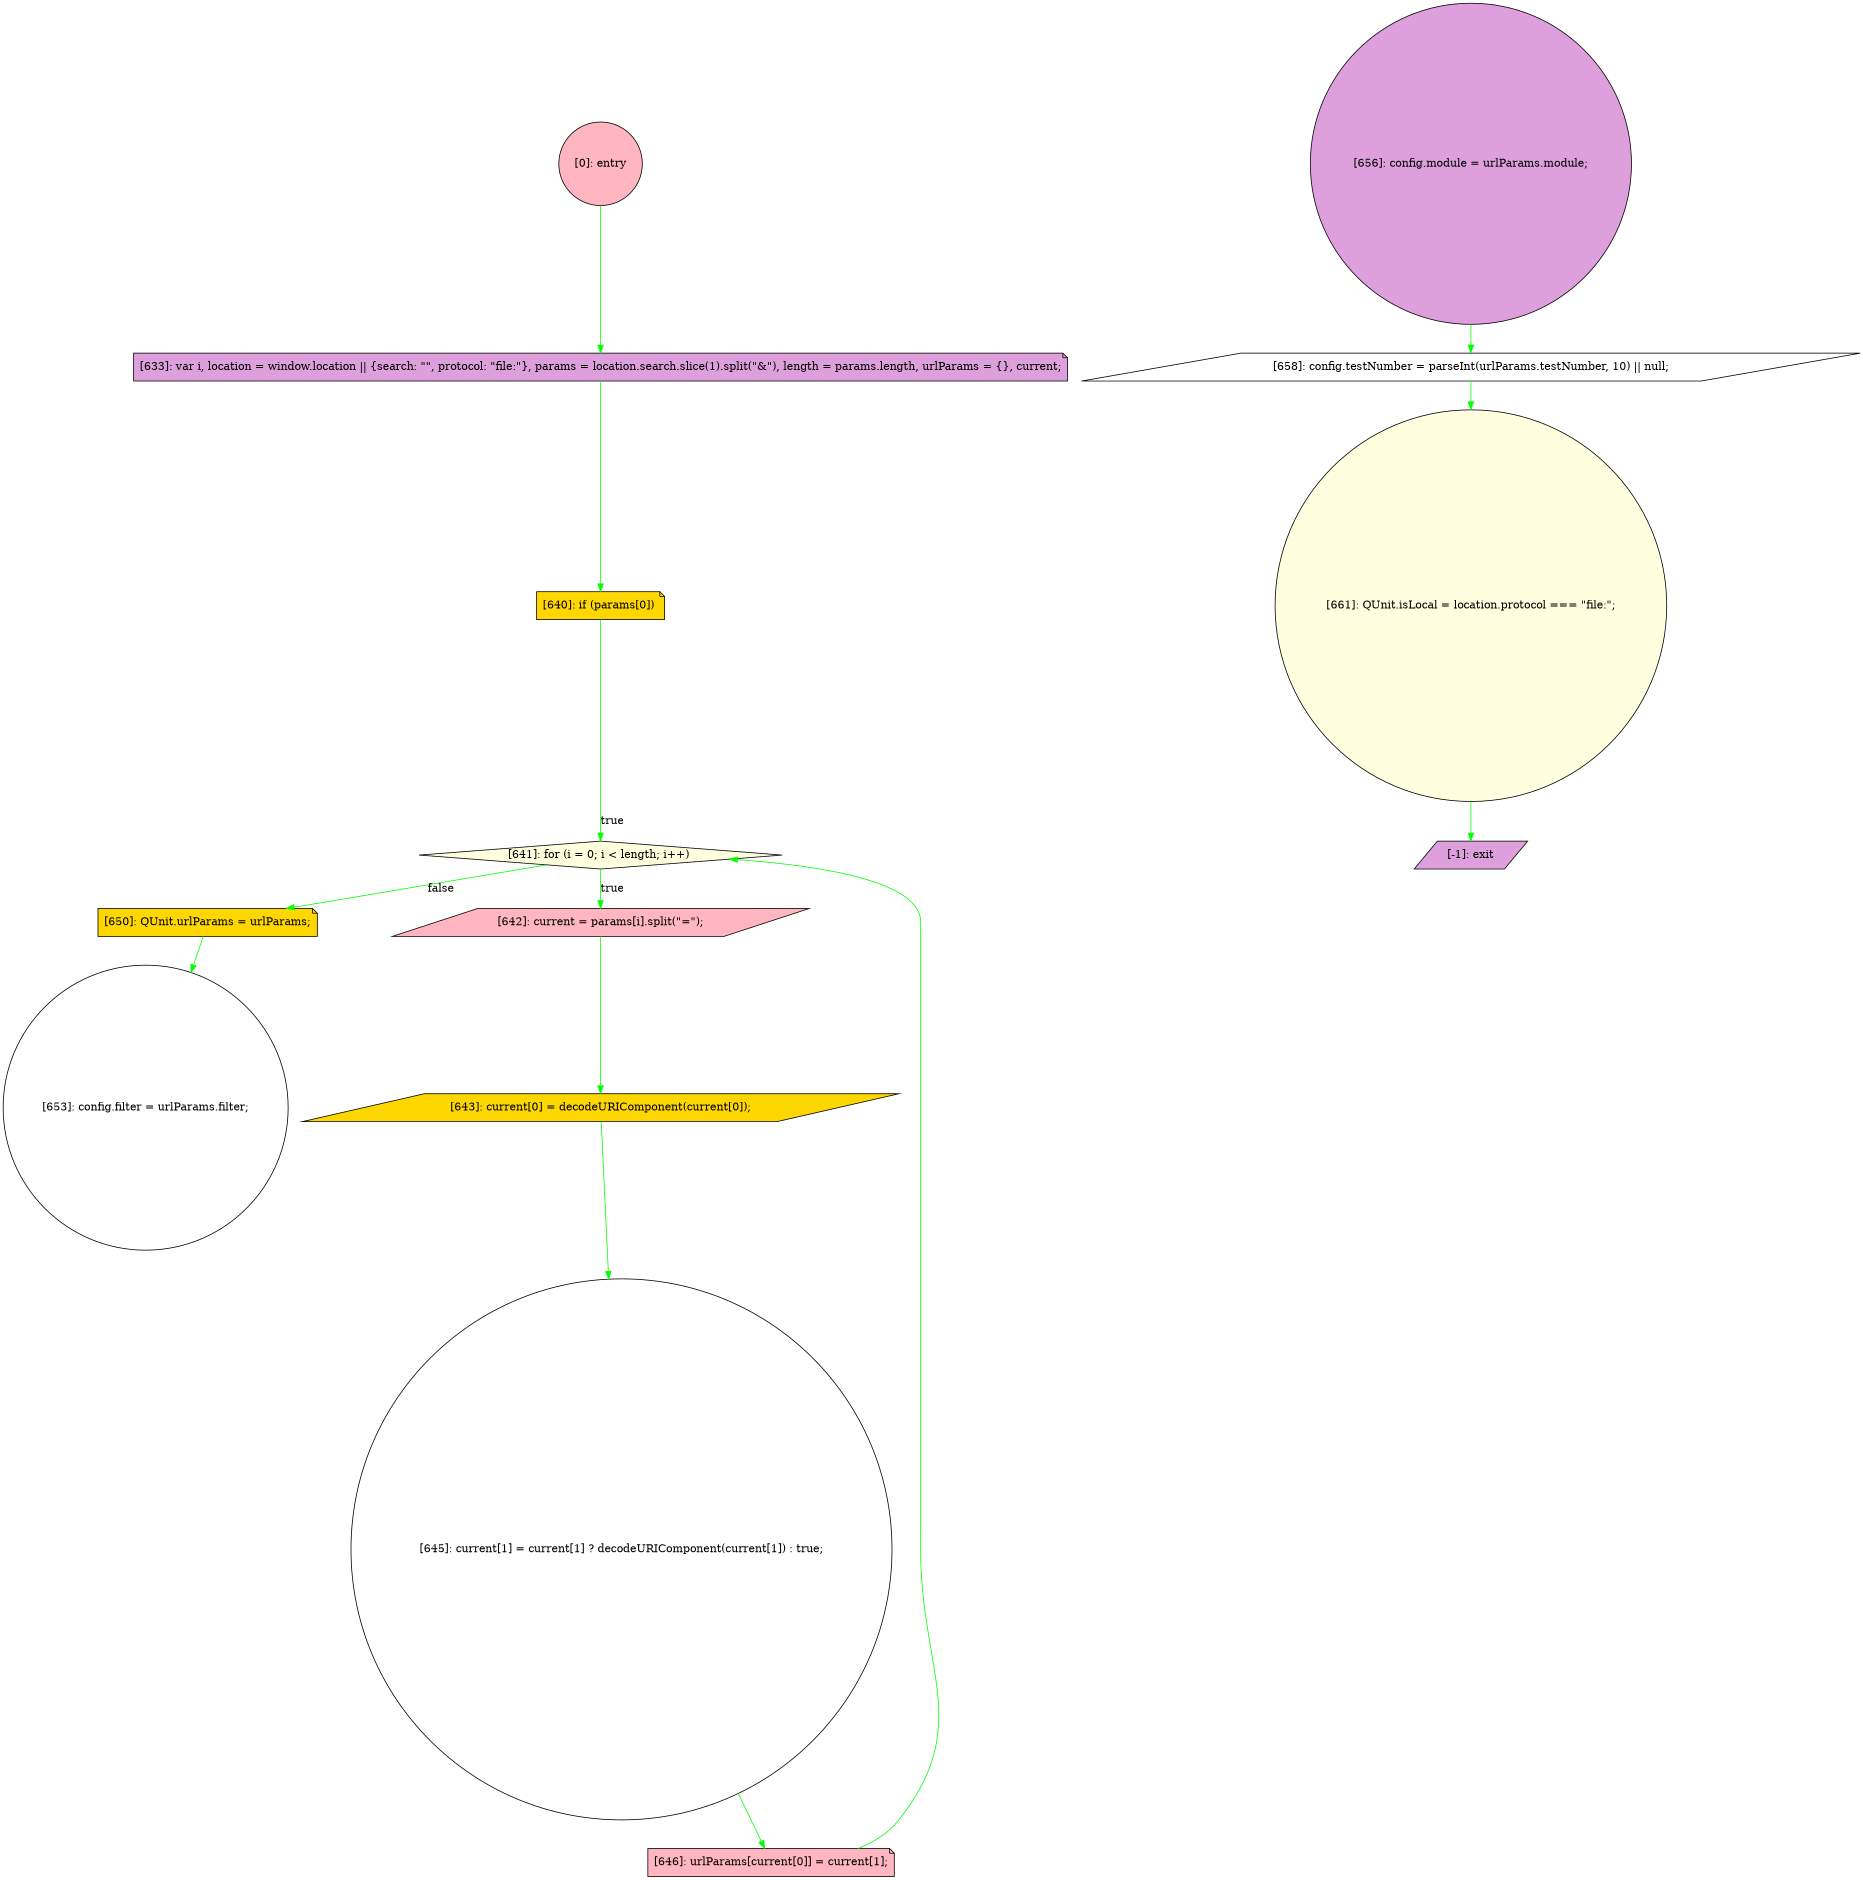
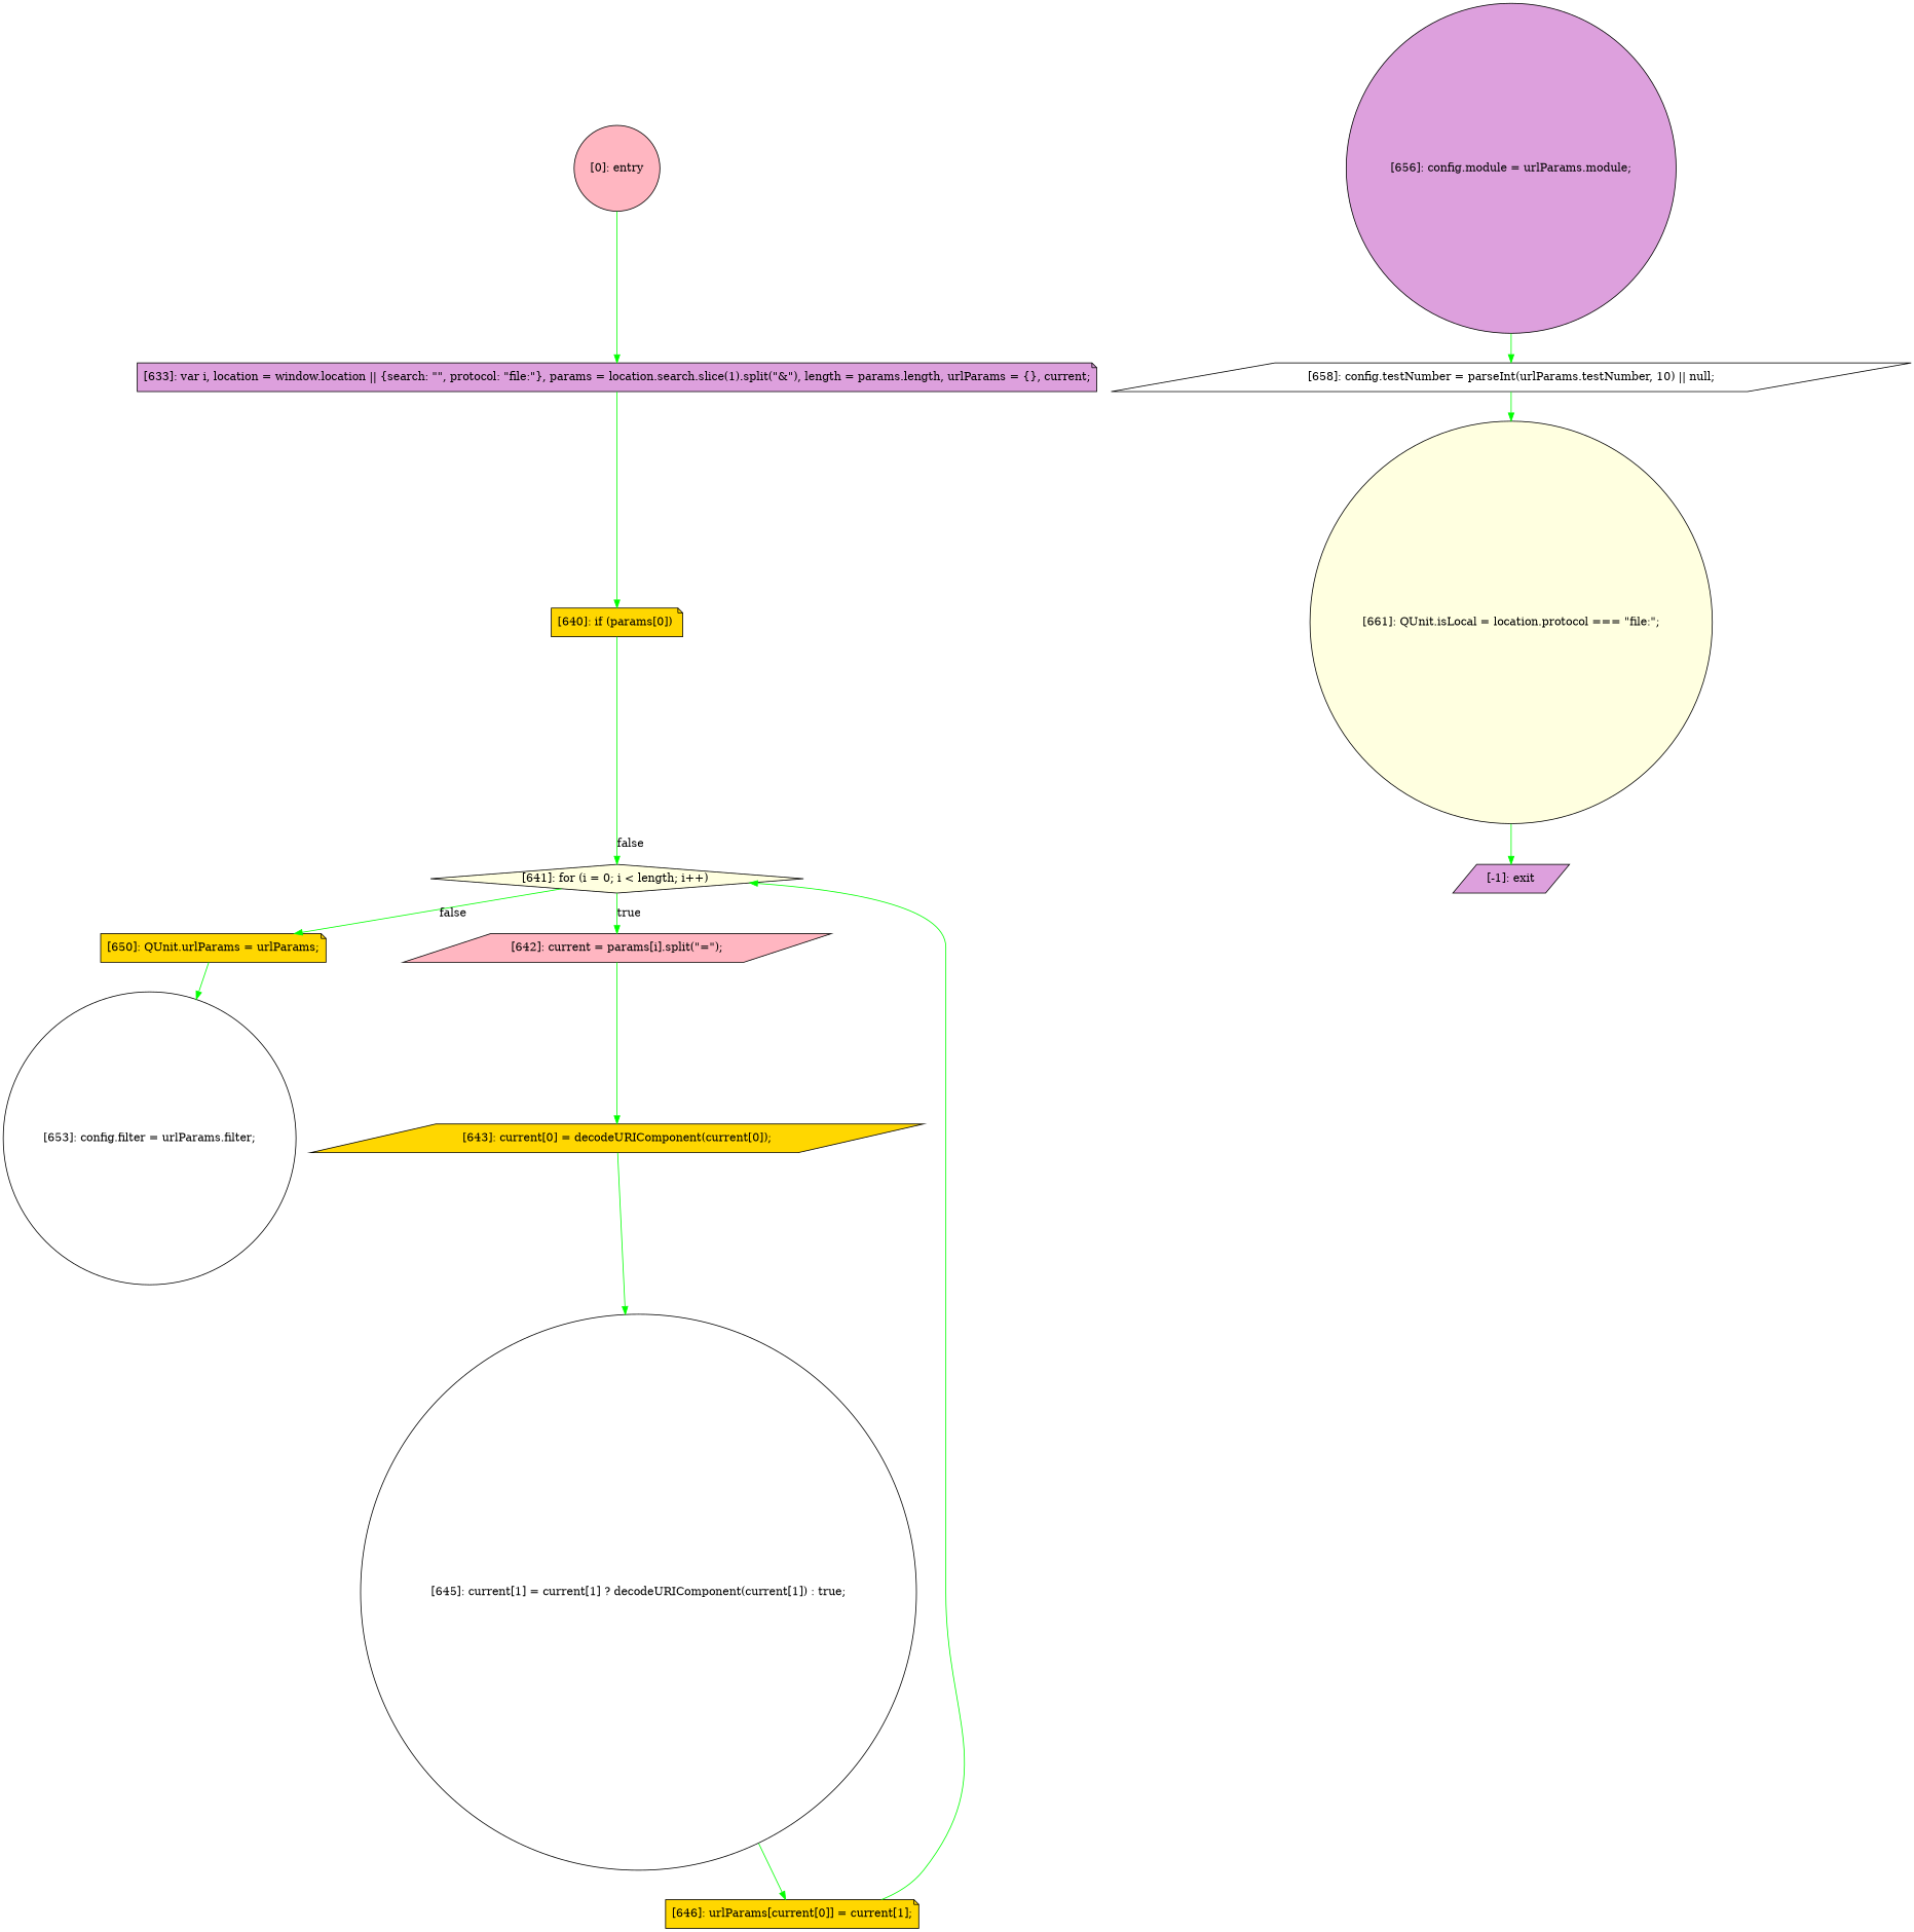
  digraph {
    node [fillcolor=gold shape=circle style=filled]
    edge [color=green]
    n1 [label="[640]: if (params[0]) " shape=note]
    n2 [fillcolor=lightyellow label="[641]: for (i = 0; i < length; i++) " shape=diamond]
    n3 [label="[650]: QUnit.urlParams = urlParams;\n" shape=note]
    n4 [fillcolor=white label="[653]: config.filter = urlParams.filter;\n"]
    n5 [fillcolor=lightpink label="[642]: current = params[i].split(\"=\");\n" shape=parallelogram]
    n6 [fillcolor=plum label="[656]: config.module = urlParams.module;\n"]
    n7 [fillcolor=white label="[658]: config.testNumber = parseInt(urlParams.testNumber, 10) || null;\n" shape=parallelogram]
    n8 [fillcolor=lightyellow label="[661]: QUnit.isLocal = location.protocol === \"file:\";\n"]
    n9 [label="[643]: current[0] = decodeURIComponent(current[0]);\n" shape=parallelogram]
    n10 [fillcolor=white label="[645]: current[1] = current[1] ? decodeURIComponent(current[1]) : true;\n"]
-   n11 [fillcolor=lightpink label="[646]: urlParams[current[0]] = current[1];\n" shape=note]
+   n11 [label="[646]: urlParams[current[0]] = current[1];\n" shape=note]
    n12 [fillcolor=plum label="[633]: var i, location = window.location || {search: \"\", protocol: \"file:\"}, params = location.search.slice(1).split(\"&\"), length = params.length, urlParams = {}, current;\n" shape=note]
    n13 [fillcolor=plum label="[-1]: exit" shape=parallelogram]
    n14 [fillcolor=lightpink label="[0]: entry"]
-   n1 -> n2 [label=true]
+   n1 -> n2 [label=false]
    n2 -> n3 [label=false]
    n2 -> n5 [label=true]
    n3 -> n4
    n5 -> n9
    n6 -> n7
    n7 -> n8
    n8 -> n13
    n9 -> n10
    n10 -> n11
    n11 -> n2
    n12 -> n1
    n14 -> n12
  }
